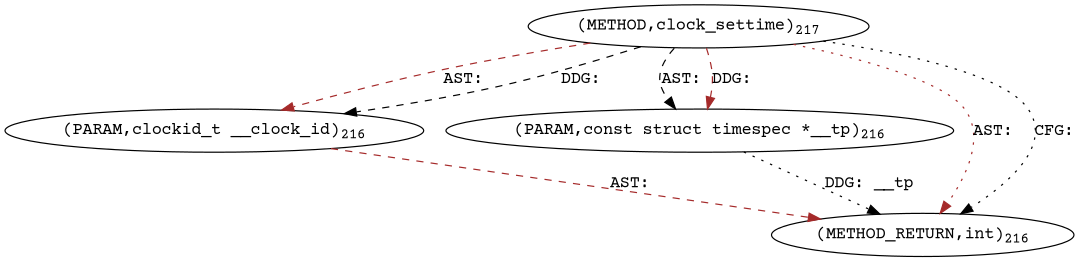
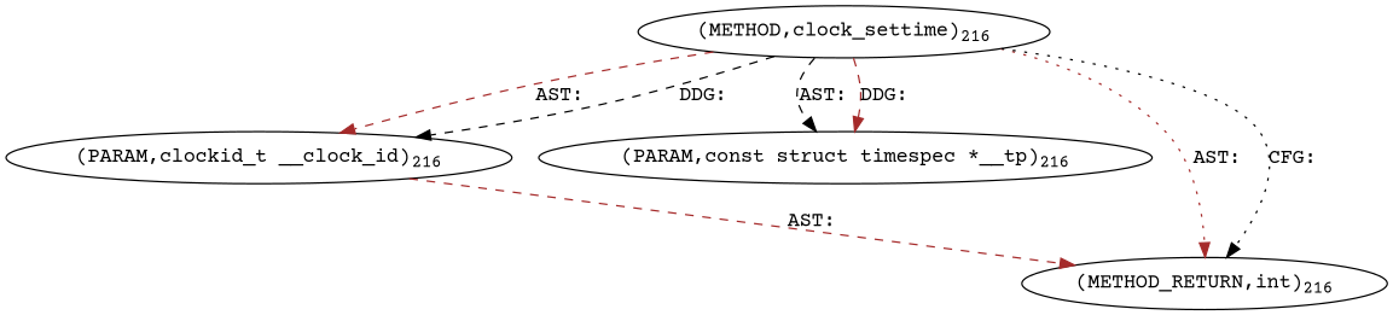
  digraph {
    fontname="Courier Prime"
    node [fontname="Courier Prime"]
    edge [color=brown fontname="Courier Prime" style=dashed]
-   n1 [label=<(METHOD,clock_settime)<SUB>217</SUB>>]
+   n1 [label=<(METHOD,clock_settime)<SUB>216</SUB>>]
    n2 [label=<(PARAM,clockid_t __clock_id)<SUB>216</SUB>>]
    n3 [label=<(PARAM,const struct timespec *__tp)<SUB>216</SUB>>]
    n4 [label=<(METHOD_RETURN,int)<SUB>216</SUB>>]
    n1 -> n2 [label="AST: "]
    n1 -> n2 [color=black label="DDG: "]
    n1 -> n3 [color=black label="AST: "]
    n1 -> n3 [label="DDG: "]
    n1 -> n4 [label="AST: " style=dotted]
    n1 -> n4 [color=black label="CFG: " style=dotted]
    n2 -> n4 [label="AST: "]
-   n3 -> n4 [color=black label="DDG: __tp" style=dotted]
  }
